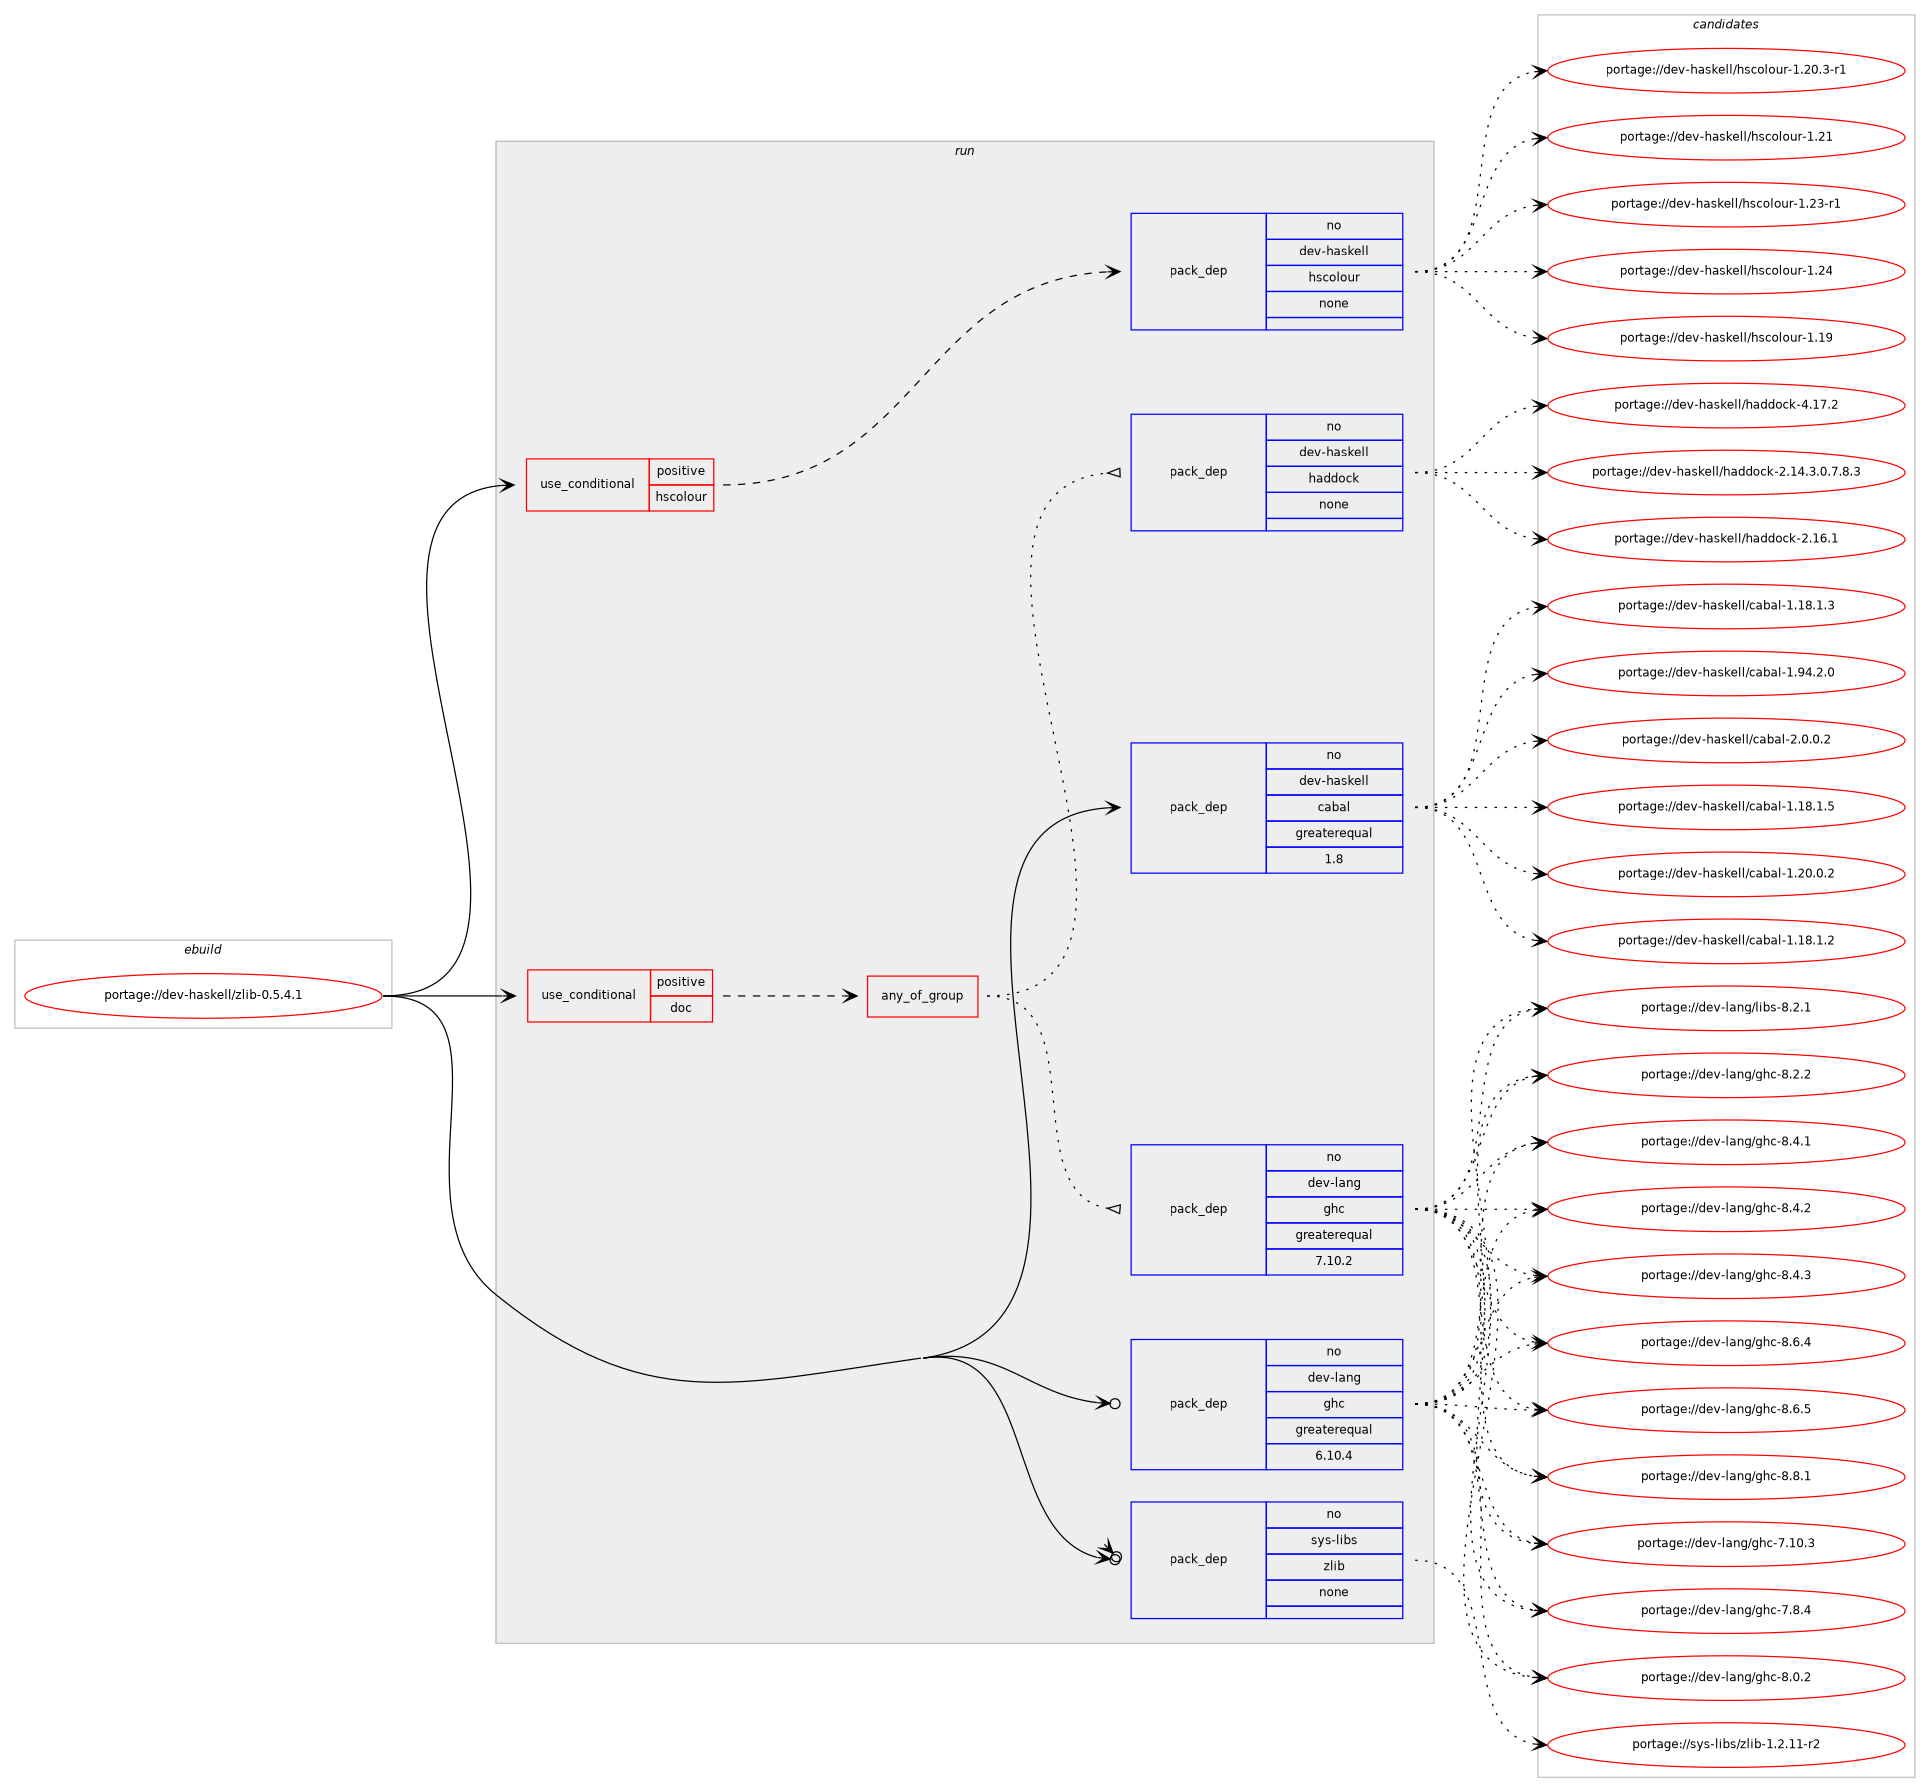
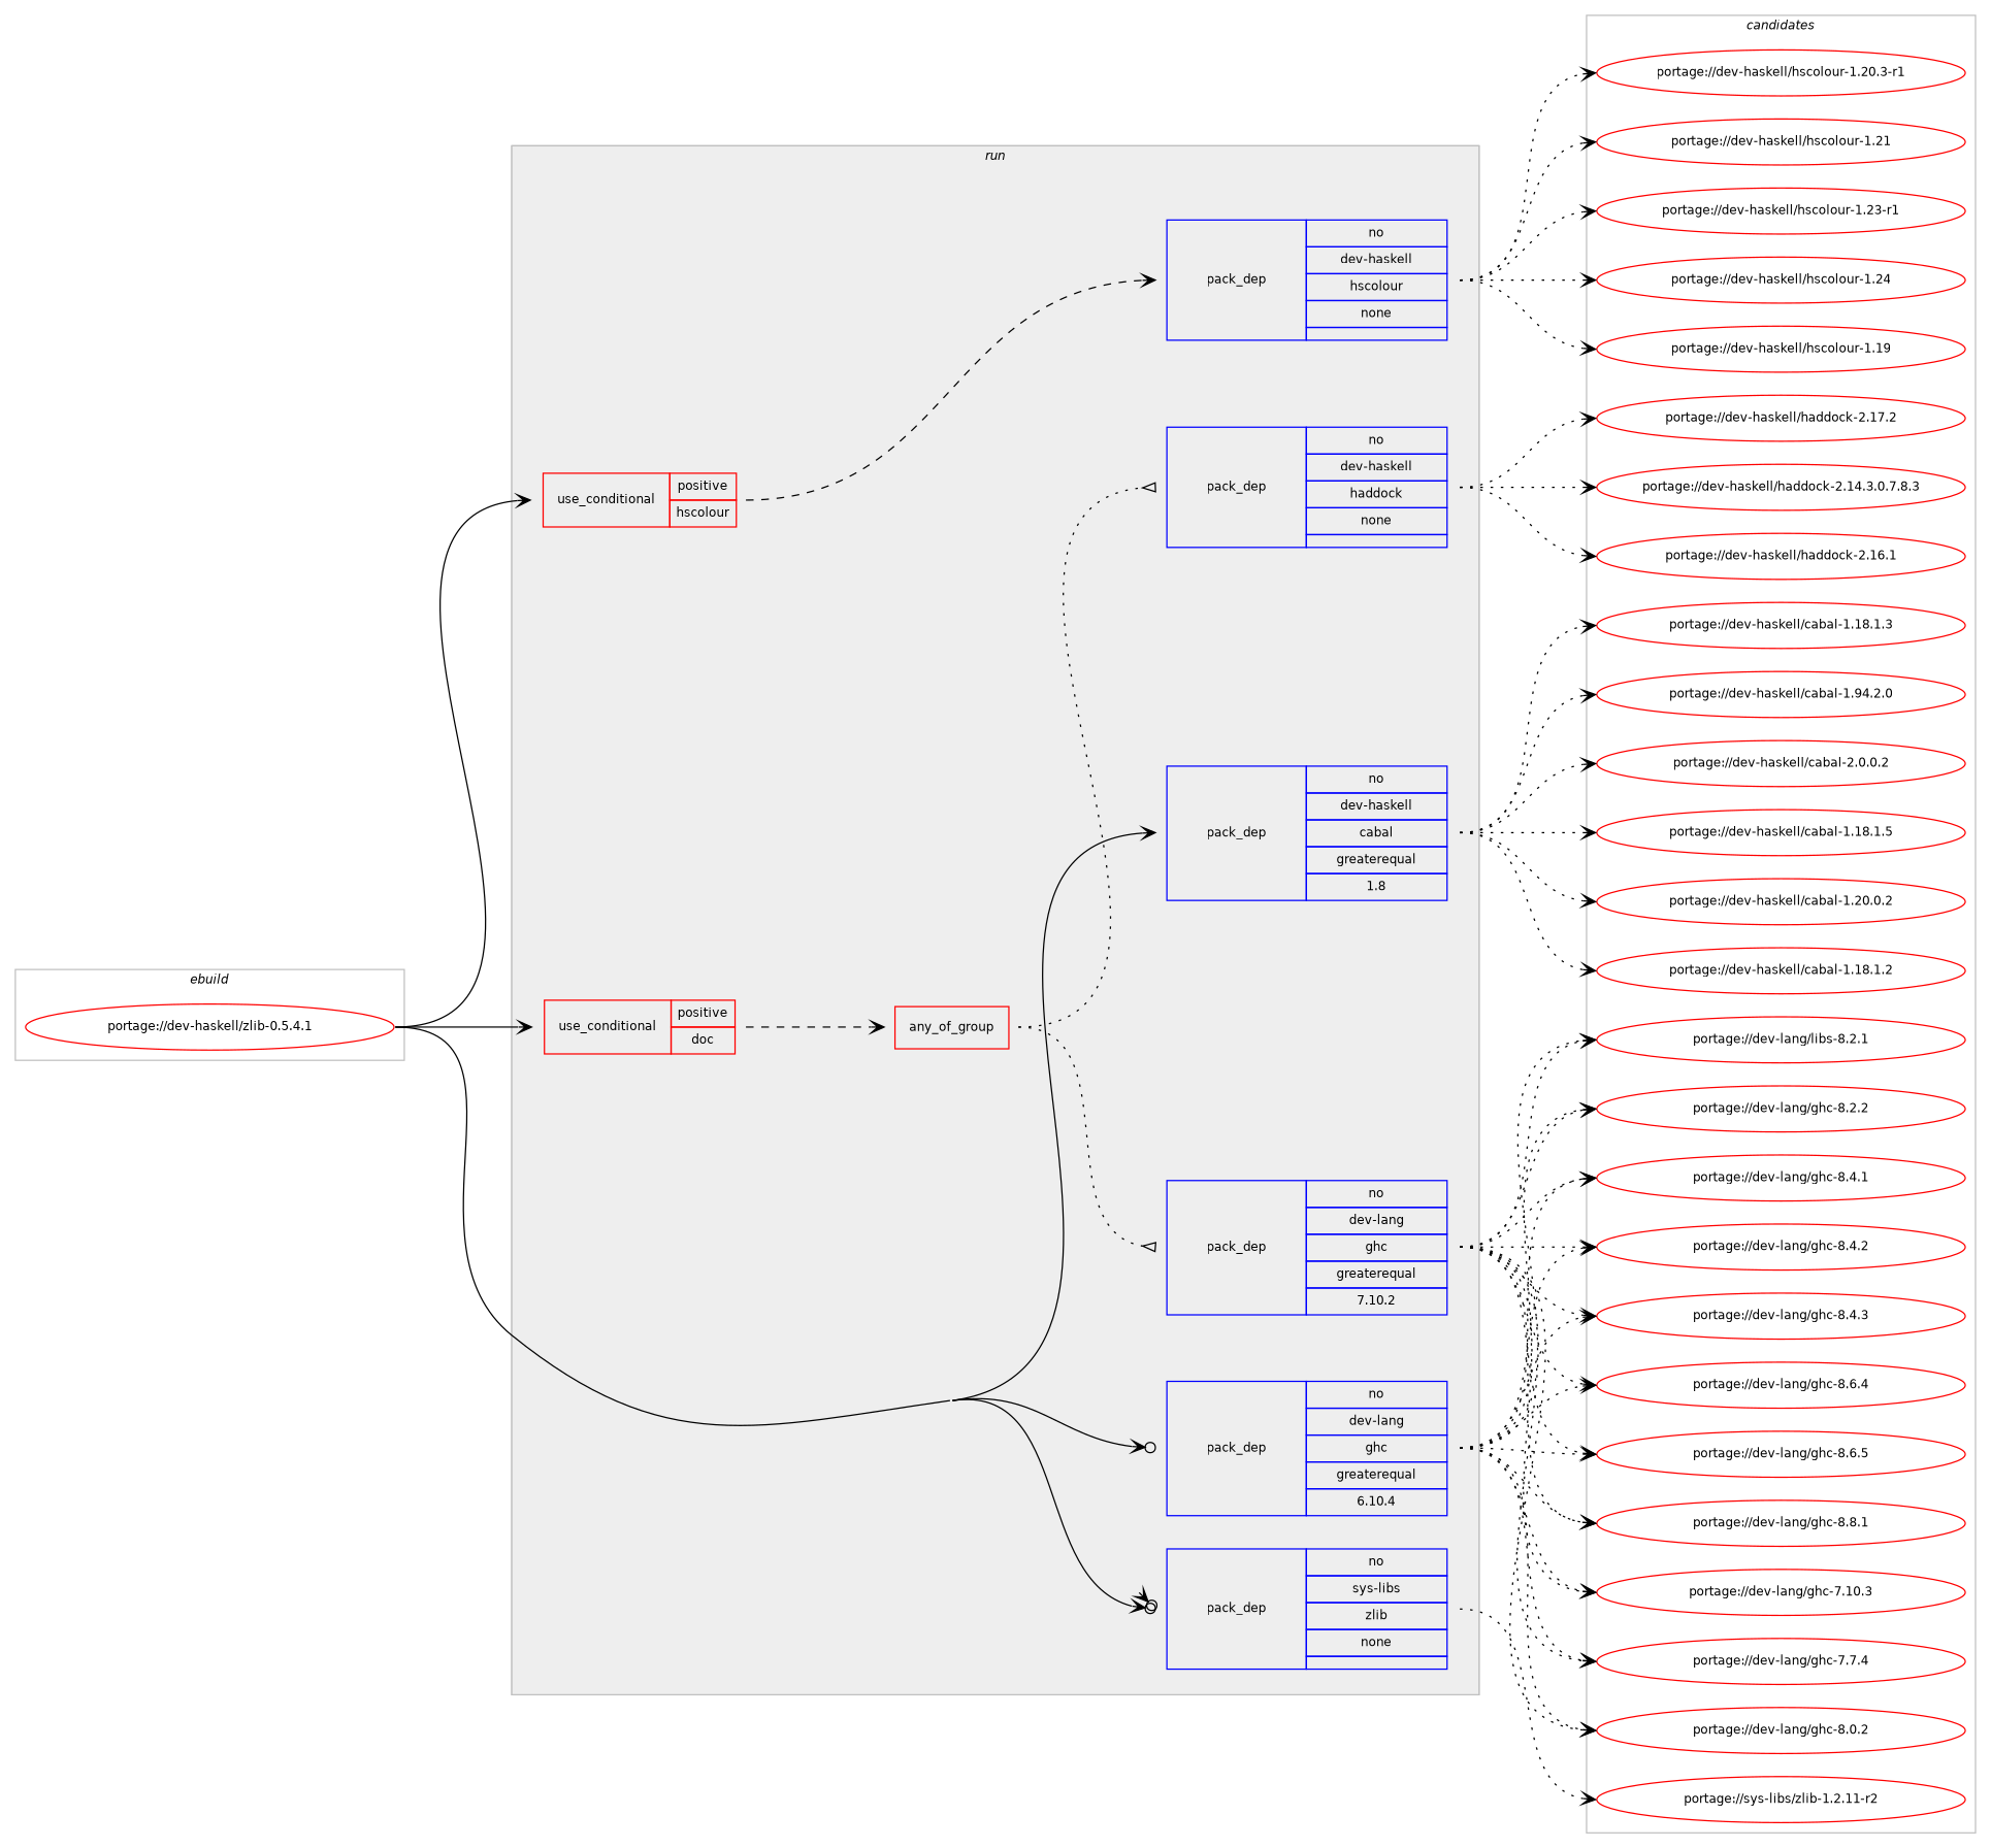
  digraph {
    compound=true
    concentrate=true
    fontname=Helvetica
    fontsize=10
    newrank=true
    rankdir=LR
    ranksep=1.5
    node [color=red fontname=Helvetica fontsize=10]
    edge [arrowhead=vee headport=w style=dotted tailport=e weight=100]
    n1 [label="portage://dev-haskell/zlib-0.5.4.1" width=4]
    n2 [color=blue label=<<TABLE BORDER="0" CELLBORDER="1" CELLSPACING="0" CELLPADDING="4" WIDTH="220"><TR><TD ROWSPAN="6" CELLPADDING="30">pack_dep</TD></TR><TR><TD WIDTH="110">no</TD></TR><TR><TD>dev-haskell</TD></TR><TR><TD>haddock</TD></TR><TR><TD>none</TD></TR><TR><TD></TD></TR></TABLE>> shape=none]
    n3 [color=blue label=<<TABLE BORDER="0" CELLBORDER="1" CELLSPACING="0" CELLPADDING="4" WIDTH="220"><TR><TD ROWSPAN="6" CELLPADDING="30">pack_dep</TD></TR><TR><TD WIDTH="110">no</TD></TR><TR><TD>dev-lang</TD></TR><TR><TD>ghc</TD></TR><TR><TD>greaterequal</TD></TR><TR><TD>7.10.2</TD></TR></TABLE>> shape=none]
    n4 [label=<<TABLE BORDER="0" CELLBORDER="1" CELLSPACING="0" CELLPADDING="4"><TR><TD CELLPADDING="10">any_of_group</TD></TR></TABLE>> shape=none]
    n5 [label=<<TABLE BORDER="0" CELLBORDER="1" CELLSPACING="0" CELLPADDING="4"><TR><TD ROWSPAN="3" CELLPADDING="10">use_conditional</TD></TR><TR><TD>positive</TD></TR><TR><TD>doc</TD></TR></TABLE>> shape=none]
    n6 [color=blue label=<<TABLE BORDER="0" CELLBORDER="1" CELLSPACING="0" CELLPADDING="4" WIDTH="220"><TR><TD ROWSPAN="6" CELLPADDING="30">pack_dep</TD></TR><TR><TD WIDTH="110">no</TD></TR><TR><TD>dev-haskell</TD></TR><TR><TD>hscolour</TD></TR><TR><TD>none</TD></TR><TR><TD></TD></TR></TABLE>> shape=none]
    n7 [label=<<TABLE BORDER="0" CELLBORDER="1" CELLSPACING="0" CELLPADDING="4"><TR><TD ROWSPAN="3" CELLPADDING="10">use_conditional</TD></TR><TR><TD>positive</TD></TR><TR><TD>hscolour</TD></TR></TABLE>> shape=none]
    n8 [color=blue label=<<TABLE BORDER="0" CELLBORDER="1" CELLSPACING="0" CELLPADDING="4" WIDTH="220"><TR><TD ROWSPAN="6" CELLPADDING="30">pack_dep</TD></TR><TR><TD WIDTH="110">no</TD></TR><TR><TD>dev-haskell</TD></TR><TR><TD>cabal</TD></TR><TR><TD>greaterequal</TD></TR><TR><TD>1.8</TD></TR></TABLE>> shape=none]
    n9 [color=blue label=<<TABLE BORDER="0" CELLBORDER="1" CELLSPACING="0" CELLPADDING="4" WIDTH="220"><TR><TD ROWSPAN="6" CELLPADDING="30">pack_dep</TD></TR><TR><TD WIDTH="110">no</TD></TR><TR><TD>dev-lang</TD></TR><TR><TD>ghc</TD></TR><TR><TD>greaterequal</TD></TR><TR><TD>6.10.4</TD></TR></TABLE>> shape=none]
    n10 [color=blue label=<<TABLE BORDER="0" CELLBORDER="1" CELLSPACING="0" CELLPADDING="4" WIDTH="220"><TR><TD ROWSPAN="6" CELLPADDING="30">pack_dep</TD></TR><TR><TD WIDTH="110">no</TD></TR><TR><TD>sys-libs</TD></TR><TR><TD>zlib</TD></TR><TR><TD>none</TD></TR><TR><TD></TD></TR></TABLE>> shape=none]
    n11 [label="portage://dev-haskell/haddock-2.14.3.0.7.8.3" width=4]
    n12 [label="portage://dev-haskell/haddock-2.16.1" width=4]
-   n13 [label="portage://dev-haskell/haddock-4.17.2" width=4]
+   n13 [label="portage://dev-haskell/haddock-2.17.2" width=4]
    n14 [label="portage://dev-lang/ghc-7.10.3" width=4]
-   n15 [label="portage://dev-lang/ghc-7.8.4" width=4]
+   n15 [label="portage://dev-lang/ghc-7.7.4" width=4]
    n16 [label="portage://dev-lang/ghc-8.0.2" width=4]
    n17 [label="portage://dev-lang/libs-8.2.1" width=4]
    n18 [label="portage://dev-lang/ghc-8.2.2" width=4]
    n19 [label="portage://dev-lang/ghc-8.4.1" width=4]
    n20 [label="portage://dev-lang/ghc-8.4.2" width=4]
    n21 [label="portage://dev-lang/ghc-8.4.3" width=4]
    n22 [label="portage://dev-lang/ghc-8.6.4" width=4]
    n23 [label="portage://dev-lang/ghc-8.6.5" width=4]
    n24 [label="portage://dev-lang/ghc-8.8.1" width=4]
    n25 [label="portage://dev-haskell/hscolour-1.19" width=4]
    n26 [label="portage://dev-haskell/hscolour-1.20.3-r1" width=4]
    n27 [label="portage://dev-haskell/hscolour-1.21" width=4]
    n28 [label="portage://dev-haskell/hscolour-1.23-r1" width=4]
    n29 [label="portage://dev-haskell/hscolour-1.24" width=4]
    n30 [label="portage://dev-haskell/cabal-1.18.1.2" width=4]
    n31 [label="portage://dev-haskell/cabal-1.18.1.3" width=4]
    n32 [label="portage://dev-haskell/cabal-1.18.1.5" width=4]
    n33 [label="portage://dev-haskell/cabal-1.20.0.2" width=4]
    n34 [label="portage://dev-haskell/cabal-1.94.2.0" width=4]
    n35 [label="portage://dev-haskell/cabal-2.0.0.2" width=4]
    n36 [label="portage://sys-libs/zlib-1.2.11-r2" width=4]
    subgraph cluster_1 {
      color=gray
      label=<<i>ebuild</i>>
      rank=same
      n1
    }
    subgraph cluster_2 {
      color=gray
      label=<<i>dependencies</i>>
      subgraph cluster_3 {
        color=gray
        fillcolor="#eeeeee"
        label=<<i>compile</i>>
        style=filled
        subgraph sub_4 {
          color=gray
          fillcolor="#eeeeee"
          label=<<i>compile</i>>
          style=filled
          n5
          subgraph sub_5 {
            color=gray
            fillcolor="#eeeeee"
            label=<<i>compile</i>>
            style=filled
            n4
            subgraph sub_6 {
              color=gray
              fillcolor="#eeeeee"
              label=<<i>compile</i>>
              style=filled
              n2
            }
            subgraph sub_7 {
              color=gray
              fillcolor="#eeeeee"
              label=<<i>compile</i>>
              style=filled
              n3
            }
          }
        }
        subgraph sub_8 {
          color=gray
          fillcolor="#eeeeee"
          label=<<i>compile</i>>
          style=filled
          n7
          subgraph sub_9 {
            color=gray
            fillcolor="#eeeeee"
            label=<<i>compile</i>>
            style=filled
            n6
          }
        }
        subgraph sub_10 {
          color=gray
          fillcolor="#eeeeee"
          label=<<i>compile</i>>
          style=filled
          n8
        }
      }
      subgraph cluster_11 {
        color=gray
        fillcolor="#eeeeee"
        label=<<i>compile and run</i>>
        style=filled
        subgraph sub_12 {
          color=gray
          fillcolor="#eeeeee"
          label=<<i>compile and run</i>>
          style=filled
          n9
        }
        subgraph sub_13 {
          color=gray
          fillcolor="#eeeeee"
          label=<<i>compile and run</i>>
          style=filled
          n10
        }
      }
      subgraph cluster_14 {
        color=gray
        fillcolor="#eeeeee"
        label=<<i>run</i>>
        style=filled
      }
    }
    subgraph cluster_15 {
      color=gray
      label=<<i>candidates</i>>
      rank=same
      subgraph sub_16 {
        color=black
        label=<<i>candidates</i>>
        nodesep=1
        rank=same
        n11
        n12
        n13
      }
      subgraph sub_17 {
        color=black
        label=<<i>candidates</i>>
        nodesep=1
        rank=same
        n14
        n15
        n16
        n17
        n18
        n19
        n20
        n21
        n22
        n23
        n24
      }
      subgraph sub_18 {
        color=black
        label=<<i>candidates</i>>
        nodesep=1
        rank=same
        n25
        n26
        n27
        n28
        n29
      }
      subgraph sub_19 {
        color=black
        label=<<i>candidates</i>>
        nodesep=1
        rank=same
        n30
        n31
        n32
        n33
        n34
        n35
      }
      subgraph sub_20 {
        color=black
        label=<<i>candidates</i>>
        nodesep=1
        rank=same
        n14
        n15
        n16
        n17
        n18
        n19
        n20
        n21
        n22
        n23
        n24
      }
      subgraph sub_21 {
        color=black
        label=<<i>candidates</i>>
        nodesep=1
        rank=same
        n36
      }
    }
    n1 -> n5 [style=solid weight=20]
    n1 -> n7 [style=solid weight=20]
    n1 -> n8 [style=solid weight=20]
    n1 -> n9 [arrowhead=odotvee style=solid weight=20]
    n1 -> n10 [arrowhead=odotvee style=solid weight=20]
    n2 -> n11
    n2 -> n12
    n2 -> n13
    n3 -> n14
    n3 -> n15
    n3 -> n16
    n3 -> n17
    n3 -> n18
    n3 -> n19
    n3 -> n20
    n3 -> n21
    n3 -> n22
    n3 -> n23
    n3 -> n24
    n4 -> n2 [arrowhead=oinv weight=20]
    n4 -> n3 [arrowhead=oinv weight=20]
    n5 -> n4 [style=dashed weight=20]
    n6 -> n25
    n6 -> n26
    n6 -> n27
    n6 -> n28
    n6 -> n29
    n7 -> n6 [style=dashed weight=20]
    n8 -> n30
    n8 -> n31
    n8 -> n32
    n8 -> n33
    n8 -> n34
    n8 -> n35
    n9 -> n14
    n9 -> n15
    n9 -> n16
    n9 -> n17
    n9 -> n18
    n9 -> n19
    n9 -> n20
    n9 -> n21
    n9 -> n22
    n9 -> n23
    n9 -> n24
    n10 -> n36
  }
